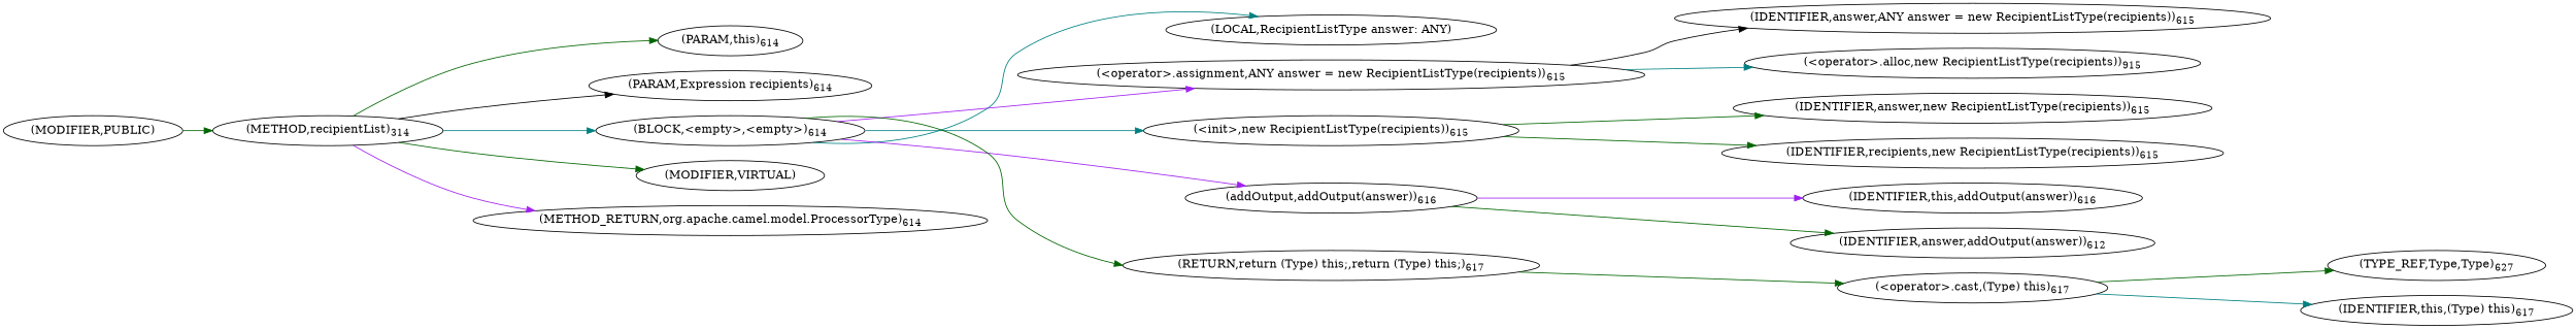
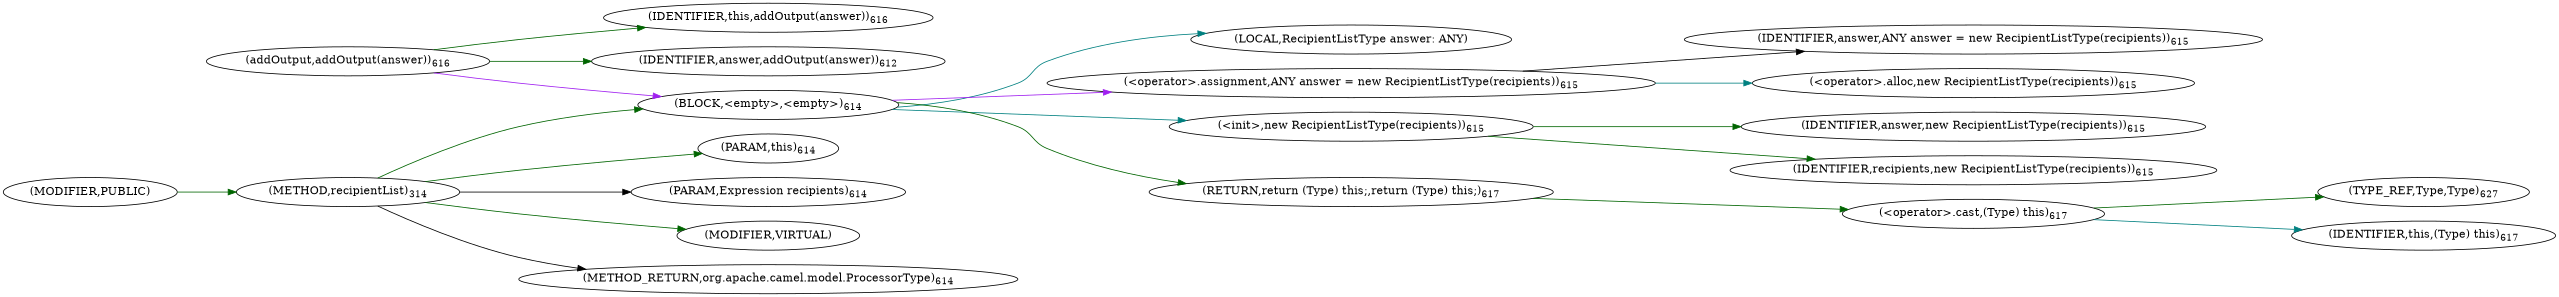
  digraph {
    rankdir=LR
    edge [color=darkgreen]
    n1 [label=<(METHOD,recipientList)<SUB>314</SUB>>]
    n2 [label=<(PARAM,this)<SUB>614</SUB>>]
    n3 [label=<(PARAM,Expression recipients)<SUB>614</SUB>>]
    n4 [label=<(BLOCK,&lt;empty&gt;,&lt;empty&gt;)<SUB>614</SUB>>]
    n5 [label=<(MODIFIER,VIRTUAL)>]
    n6 [label=<(METHOD_RETURN,org.apache.camel.model.ProcessorType)<SUB>614</SUB>>]
    n7 [label=<(LOCAL,RecipientListType answer: ANY)>]
    n8 [label=<(&lt;operator&gt;.assignment,ANY answer = new RecipientListType(recipients))<SUB>615</SUB>>]
    n9 [label=<(&lt;init&gt;,new RecipientListType(recipients))<SUB>615</SUB>>]
    n10 [label=<(addOutput,addOutput(answer))<SUB>616</SUB>>]
    n11 [label=<(RETURN,return (Type) this;,return (Type) this;)<SUB>617</SUB>>]
    n12 [label=<(MODIFIER,PUBLIC)>]
    n13 [label=<(IDENTIFIER,answer,ANY answer = new RecipientListType(recipients))<SUB>615</SUB>>]
-   n14 [label=<(&lt;operator&gt;.alloc,new RecipientListType(recipients))<SUB>915</SUB>>]
+   n14 [label=<(&lt;operator&gt;.alloc,new RecipientListType(recipients))<SUB>615</SUB>>]
    n15 [label=<(IDENTIFIER,answer,new RecipientListType(recipients))<SUB>615</SUB>>]
    n16 [label=<(IDENTIFIER,recipients,new RecipientListType(recipients))<SUB>615</SUB>>]
    n17 [label=<(IDENTIFIER,this,addOutput(answer))<SUB>616</SUB>>]
    n18 [label=<(IDENTIFIER,answer,addOutput(answer))<SUB>612</SUB>>]
    n19 [label=<(&lt;operator&gt;.cast,(Type) this)<SUB>617</SUB>>]
    n20 [label=<(TYPE_REF,Type,Type)<SUB>627</SUB>>]
    n21 [label=<(IDENTIFIER,this,(Type) this)<SUB>617</SUB>>]
    n1 -> n2
    n1 -> n3 [color=black]
-   n1 -> n4 [color=teal]
+   n1 -> n4
    n1 -> n5
-   n1 -> n6 [color=purple]
+   n1 -> n6 [color=black]
    n4 -> n7 [color=teal]
    n4 -> n8 [color=purple]
    n4 -> n9 [color=teal]
-   n4 -> n10 [color=purple]
+   n10 -> n4 [color=purple]
    n4 -> n11
    n8 -> n13 [color=black]
    n8 -> n14 [color=teal]
    n9 -> n15
    n9 -> n16
-   n10 -> n17 [color=purple]
+   n10 -> n17
    n10 -> n18
    n11 -> n19
    n12 -> n1
    n19 -> n20
    n19 -> n21 [color=teal]
  }
